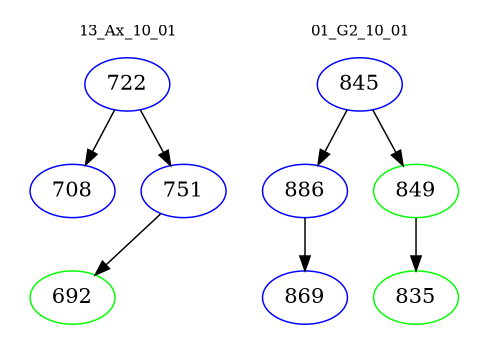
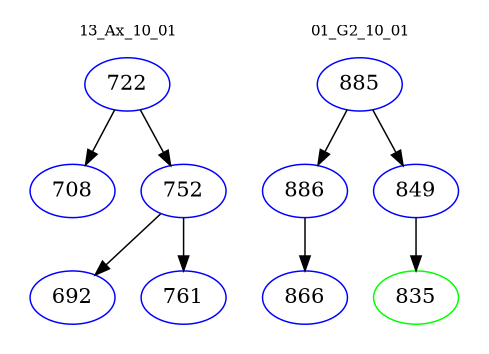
  digraph {
    node [color=blue]
    edge [color=black]
    n1 [label=722]
    n2 [label=708]
-   n3 [label=751]
-   n4 [color=green label=692]
-   n6 [label=845]
+   n3 [label=752]
+   n4 [label=692]
+   n5 [label=761]
+   n6 [label=885]
    n7 [label=886]
-   n8 [color=green label=849]
-   n9 [label=869]
+   n8 [label=849]
+   n9 [label=866]
    n10 [color=green label=835]
    subgraph cluster_1 {
      color=white
      fontsize=10
      label="13_Ax_10_01"
      n1
      n2
      n3
      n4
+     n5
    }
    subgraph cluster_2 {
      color=white
      fontsize=10
      label="01_G2_10_01"
      n6
      n7
      n8
      n9
      n10
    }
    n1 -> n2
    n1 -> n3
    n3 -> n4
+   n3 -> n5
    n6 -> n7
    n6 -> n8
    n7 -> n9
    n8 -> n10
  }
